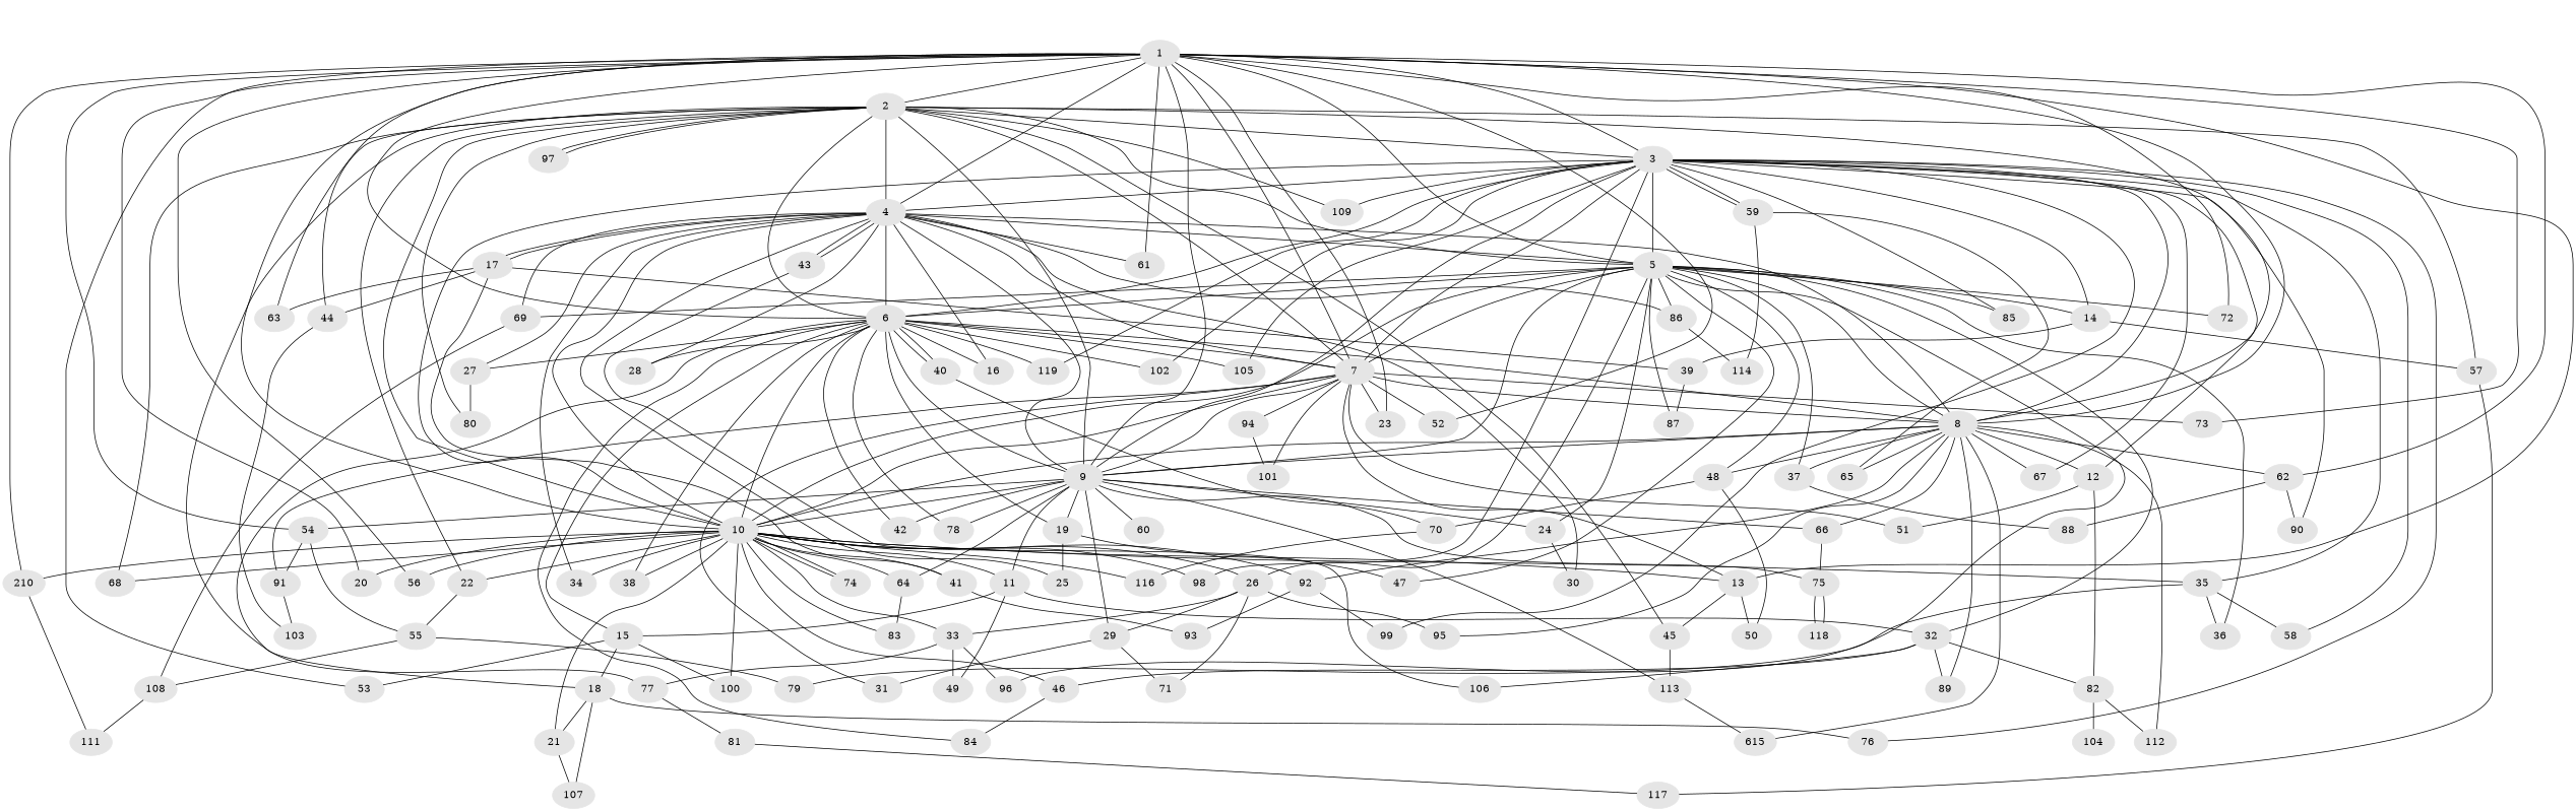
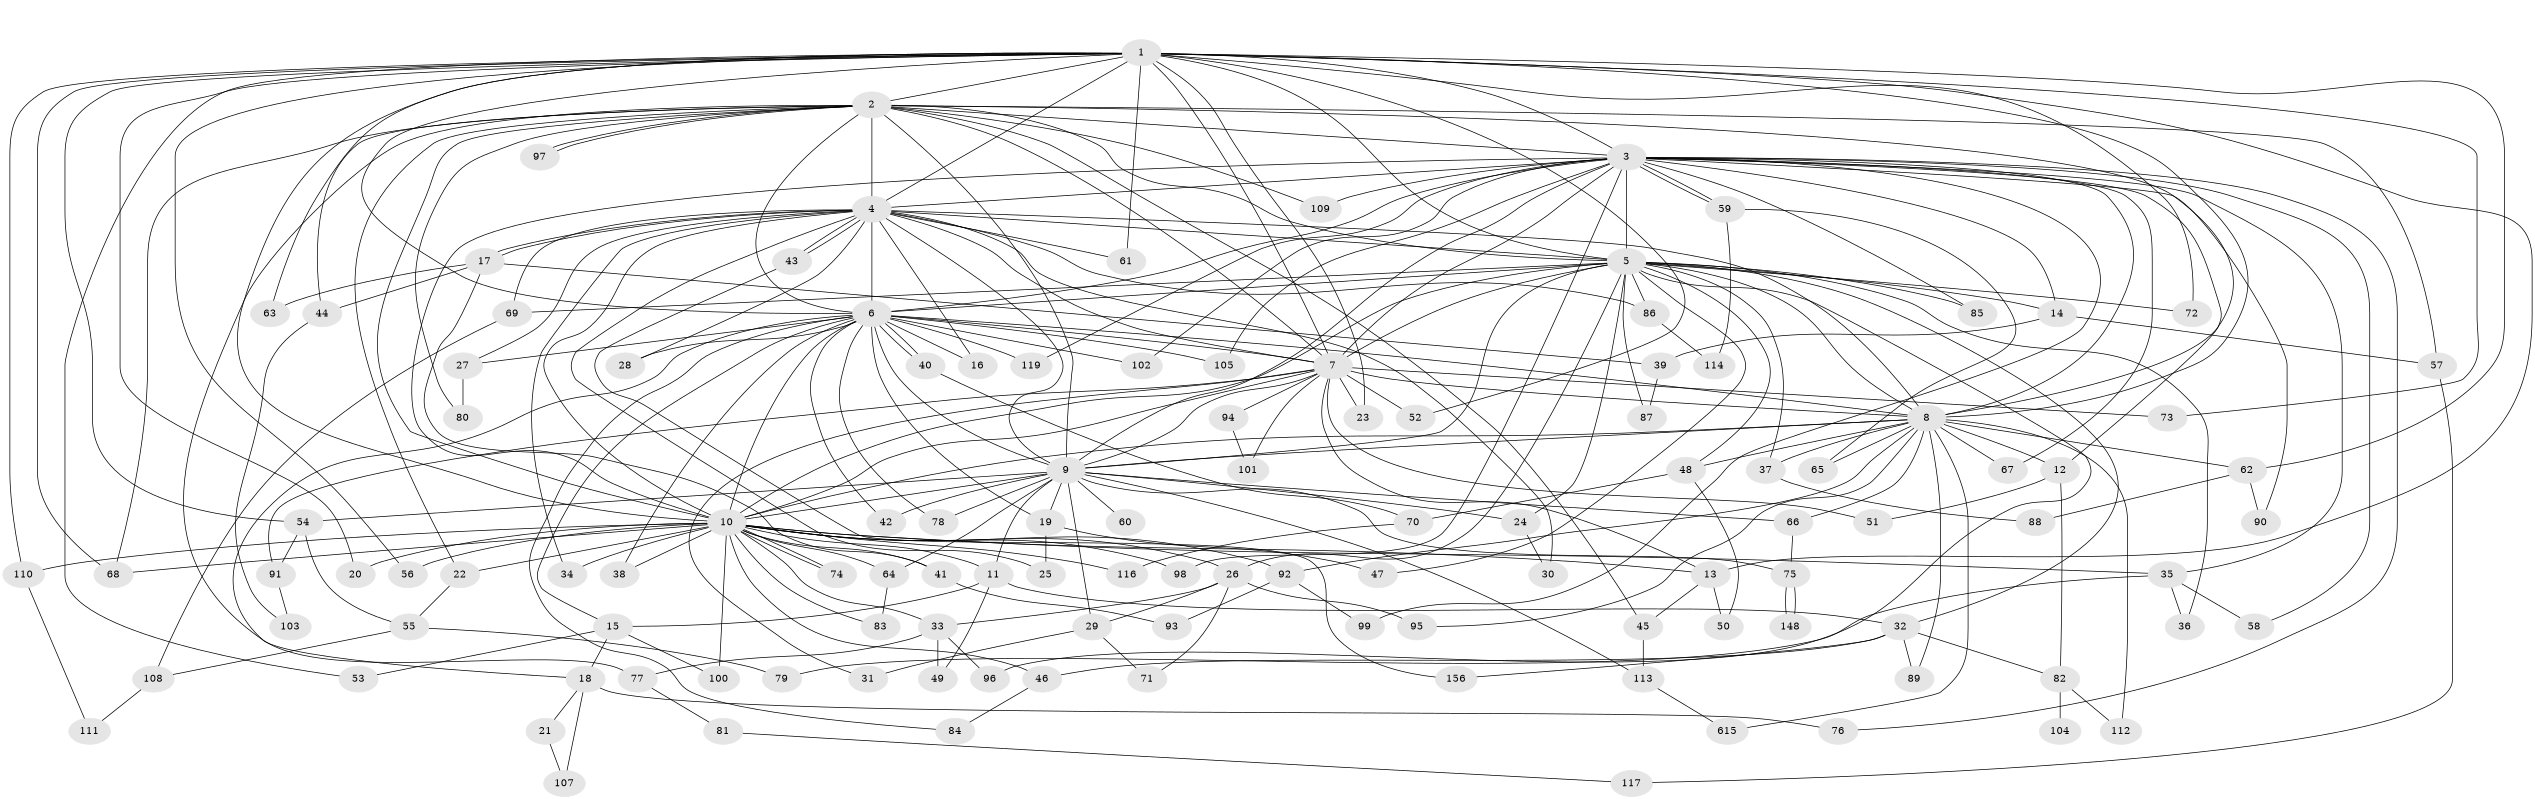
  graph {
    node [color=gray90 style=filled]
    1
    2
    3
    4
    5
    6
    7
    8
    9
    10
    13
    20
    23
    52
    53
    54
    56
    61
    62
    63
    72
    73
-   110 [label=210]
+   110
    22
    44
    45
    57
    68
    77
    80
    97
    109
    12
    14
    35
    58
    59
    67
    76
    85
    90
    98
    99
    102
    105
    119
    16
    17
    25
    27
    28
    30
    34
    43
    69
    86
    24
    26
    32
    36
    37
    47
    48
    87
    96
    15
    18
    19
    38
    40
    42
    78
    84
    31
    51
    91
    94
    101
    65
    66
    89
    92
    95
    112
    n85 [label=615]
    60
    11
    29
    64
    75
    113
    21
    33
    41
    46
    74
    83
    100
    116
    50
    55
    88
    81
    117
    111
    103
    82
    39
    79
    114
-   106
+   106 [label=156]
    108
    71
    70
    107
    93
    49
-   118
+   118 [label=148]
    104
    1 -- 2
    1 -- 3
    1 -- 4
    1 -- 5
    1 -- 6
    1 -- 7
    1 -- 8
-   1 -- 9
+   1 -- 68
    1 -- 10
    1 -- 13
    1 -- 20
    1 -- 23
    1 -- 52
    1 -- 53
    1 -- 54
    1 -- 56
    1 -- 61
    1 -- 62
    1 -- 63
    1 -- 72
    1 -- 73
    1 -- 110
    2 -- 3
    2 -- 4
    2 -- 5
    2 -- 6
    2 -- 7
    2 -- 8
    2 -- 9
    2 -- 10
    2 -- 22
    2 -- 44
    2 -- 45
    2 -- 57
    2 -- 68
    2 -- 77
    2 -- 80
    2 -- 97
    2 -- 97
    2 -- 109
    3 -- 4
    3 -- 5
    3 -- 6
    3 -- 7
    3 -- 8
    3 -- 9
    3 -- 10
    3 -- 109
    3 -- 12
    3 -- 14
    3 -- 35
    3 -- 58
    3 -- 59
    3 -- 59
    3 -- 67
    3 -- 76
    3 -- 85
    3 -- 90
    3 -- 98
    3 -- 99
    3 -- 102
    3 -- 105
    3 -- 119
    4 -- 5
    4 -- 6
    4 -- 7
    4 -- 8
    4 -- 9
    4 -- 10
    4 -- 61
    4 -- 16
    4 -- 17
    4 -- 17
    4 -- 25
    4 -- 27
    4 -- 28
    4 -- 30
    4 -- 34
    4 -- 43
    4 -- 43
    4 -- 69
    4 -- 86
    5 -- 6
    5 -- 7
    5 -- 8
    5 -- 9
    5 -- 10
    5 -- 72
    5 -- 14
    5 -- 85
    5 -- 69
    5 -- 86
    5 -- 24
    5 -- 26
    5 -- 32
    5 -- 36
    5 -- 37
    5 -- 47
    5 -- 48
    5 -- 87
    5 -- 96
    6 -- 7
    6 -- 8
    6 -- 9
    6 -- 10
    6 -- 102
    6 -- 105
    6 -- 119
    6 -- 16
    6 -- 27
    6 -- 28
    6 -- 15
    6 -- 18
    6 -- 19
    6 -- 38
    6 -- 40
    6 -- 40
    6 -- 42
    6 -- 78
    6 -- 84
    7 -- 8
    7 -- 9
    7 -- 10
    7 -- 13
    7 -- 23
    7 -- 52
    7 -- 73
    7 -- 31
    7 -- 51
    7 -- 91
    7 -- 94
    7 -- 101
    8 -- 9
    8 -- 10
    8 -- 62
    8 -- 12
    8 -- 67
    8 -- 37
    8 -- 48
    8 -- 65
    8 -- 66
    8 -- 89
    8 -- 92
    8 -- 95
    8 -- 112
    8 -- n85
    9 -- 10
    9 -- 54
    9 -- 24
    9 -- 19
    9 -- 42
    9 -- 78
    9 -- 66
    9 -- 60
    9 -- 11
    9 -- 29
    9 -- 64
    9 -- 75
    9 -- 113
    10 -- 13
    10 -- 20
    10 -- 56
    10 -- 110
    10 -- 22
    10 -- 68
    10 -- 35
    10 -- 98
    10 -- 34
    10 -- 26
    10 -- 38
    10 -- 92
    10 -- 11
    10 -- 64
-   10 -- 21
    10 -- 33
    10 -- 41
    10 -- 46
    10 -- 74
    10 -- 74
    10 -- 83
    10 -- 100
    10 -- 116
    13 -- 45
    13 -- 50
    54 -- 91
    54 -- 55
    62 -- 90
    62 -- 88
    110 -- 111
    22 -- 55
    44 -- 103
    45 -- 113
    57 -- 117
    77 -- 81
    12 -- 51
    12 -- 82
    14 -- 57
    14 -- 39
    35 -- 58
    35 -- 36
    35 -- 79
    59 -- 65
    59 -- 114
    17 -- 63
    17 -- 44
    17 -- 41
    17 -- 39
    27 -- 80
    43 -- 106
    69 -- 108
    86 -- 114
    24 -- 30
    26 -- 95
    26 -- 29
    26 -- 33
    26 -- 71
    32 -- 89
    32 -- 46
    32 -- 82
    32 -- 106
    37 -- 88
    48 -- 50
    48 -- 70
    15 -- 53
    15 -- 18
    15 -- 100
    18 -- 76
    18 -- 21
    18 -- 107
    19 -- 25
    19 -- 47
    40 -- 70
    91 -- 103
    94 -- 101
    66 -- 75
    92 -- 99
    92 -- 93
    11 -- 32
    11 -- 15
    11 -- 49
    29 -- 31
    29 -- 71
    64 -- 83
    75 -- 118
    75 -- 118
    113 -- n85
    21 -- 107
    33 -- 77
    33 -- 96
    33 -- 49
    41 -- 93
    46 -- 84
    55 -- 79
    55 -- 108
    81 -- 117
    82 -- 112
    82 -- 104
    39 -- 87
    108 -- 111
    70 -- 116
  }
